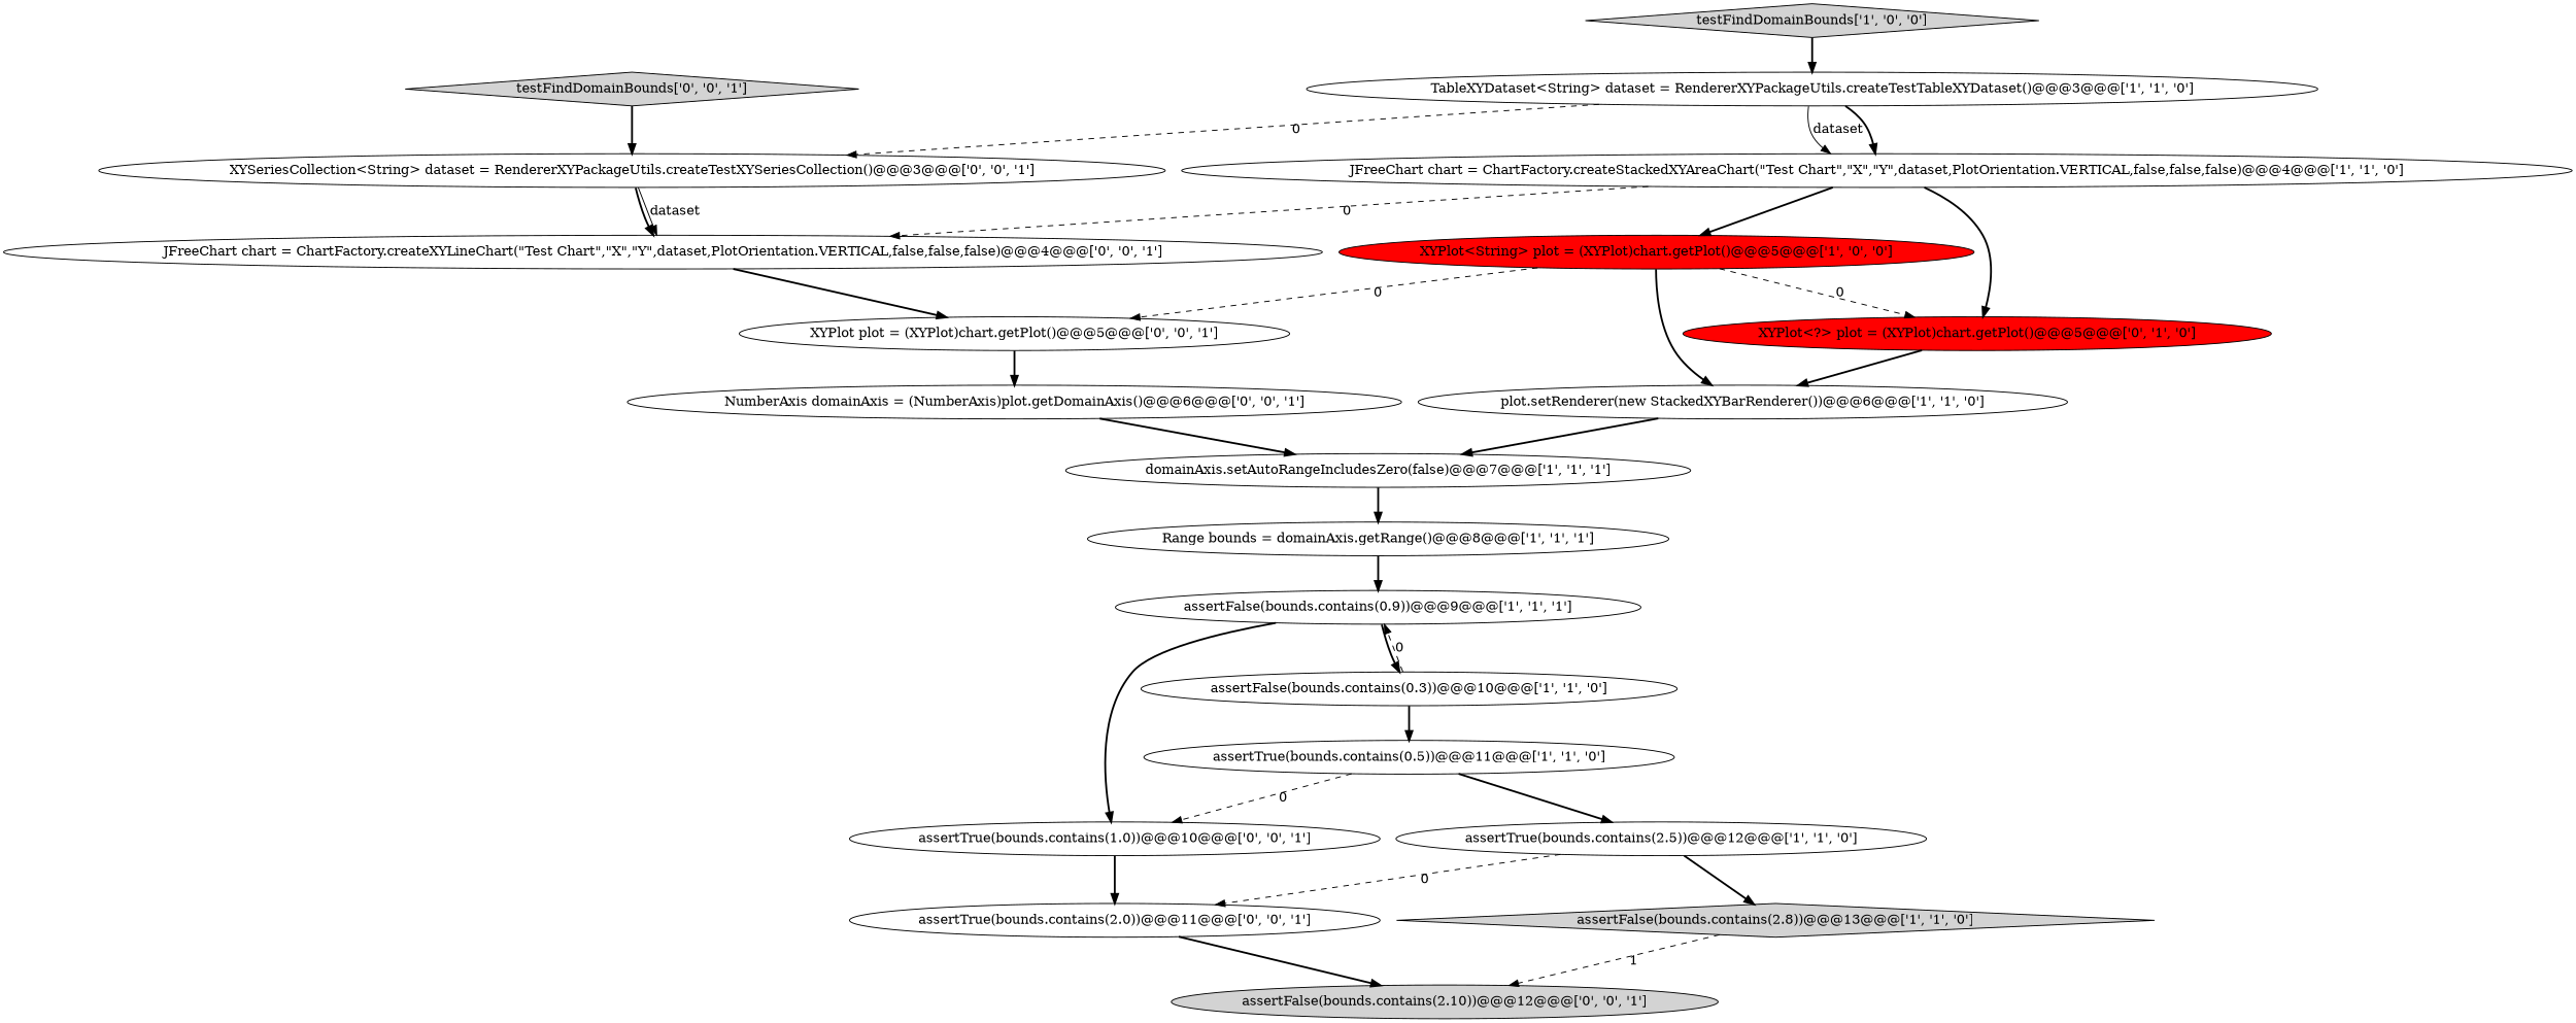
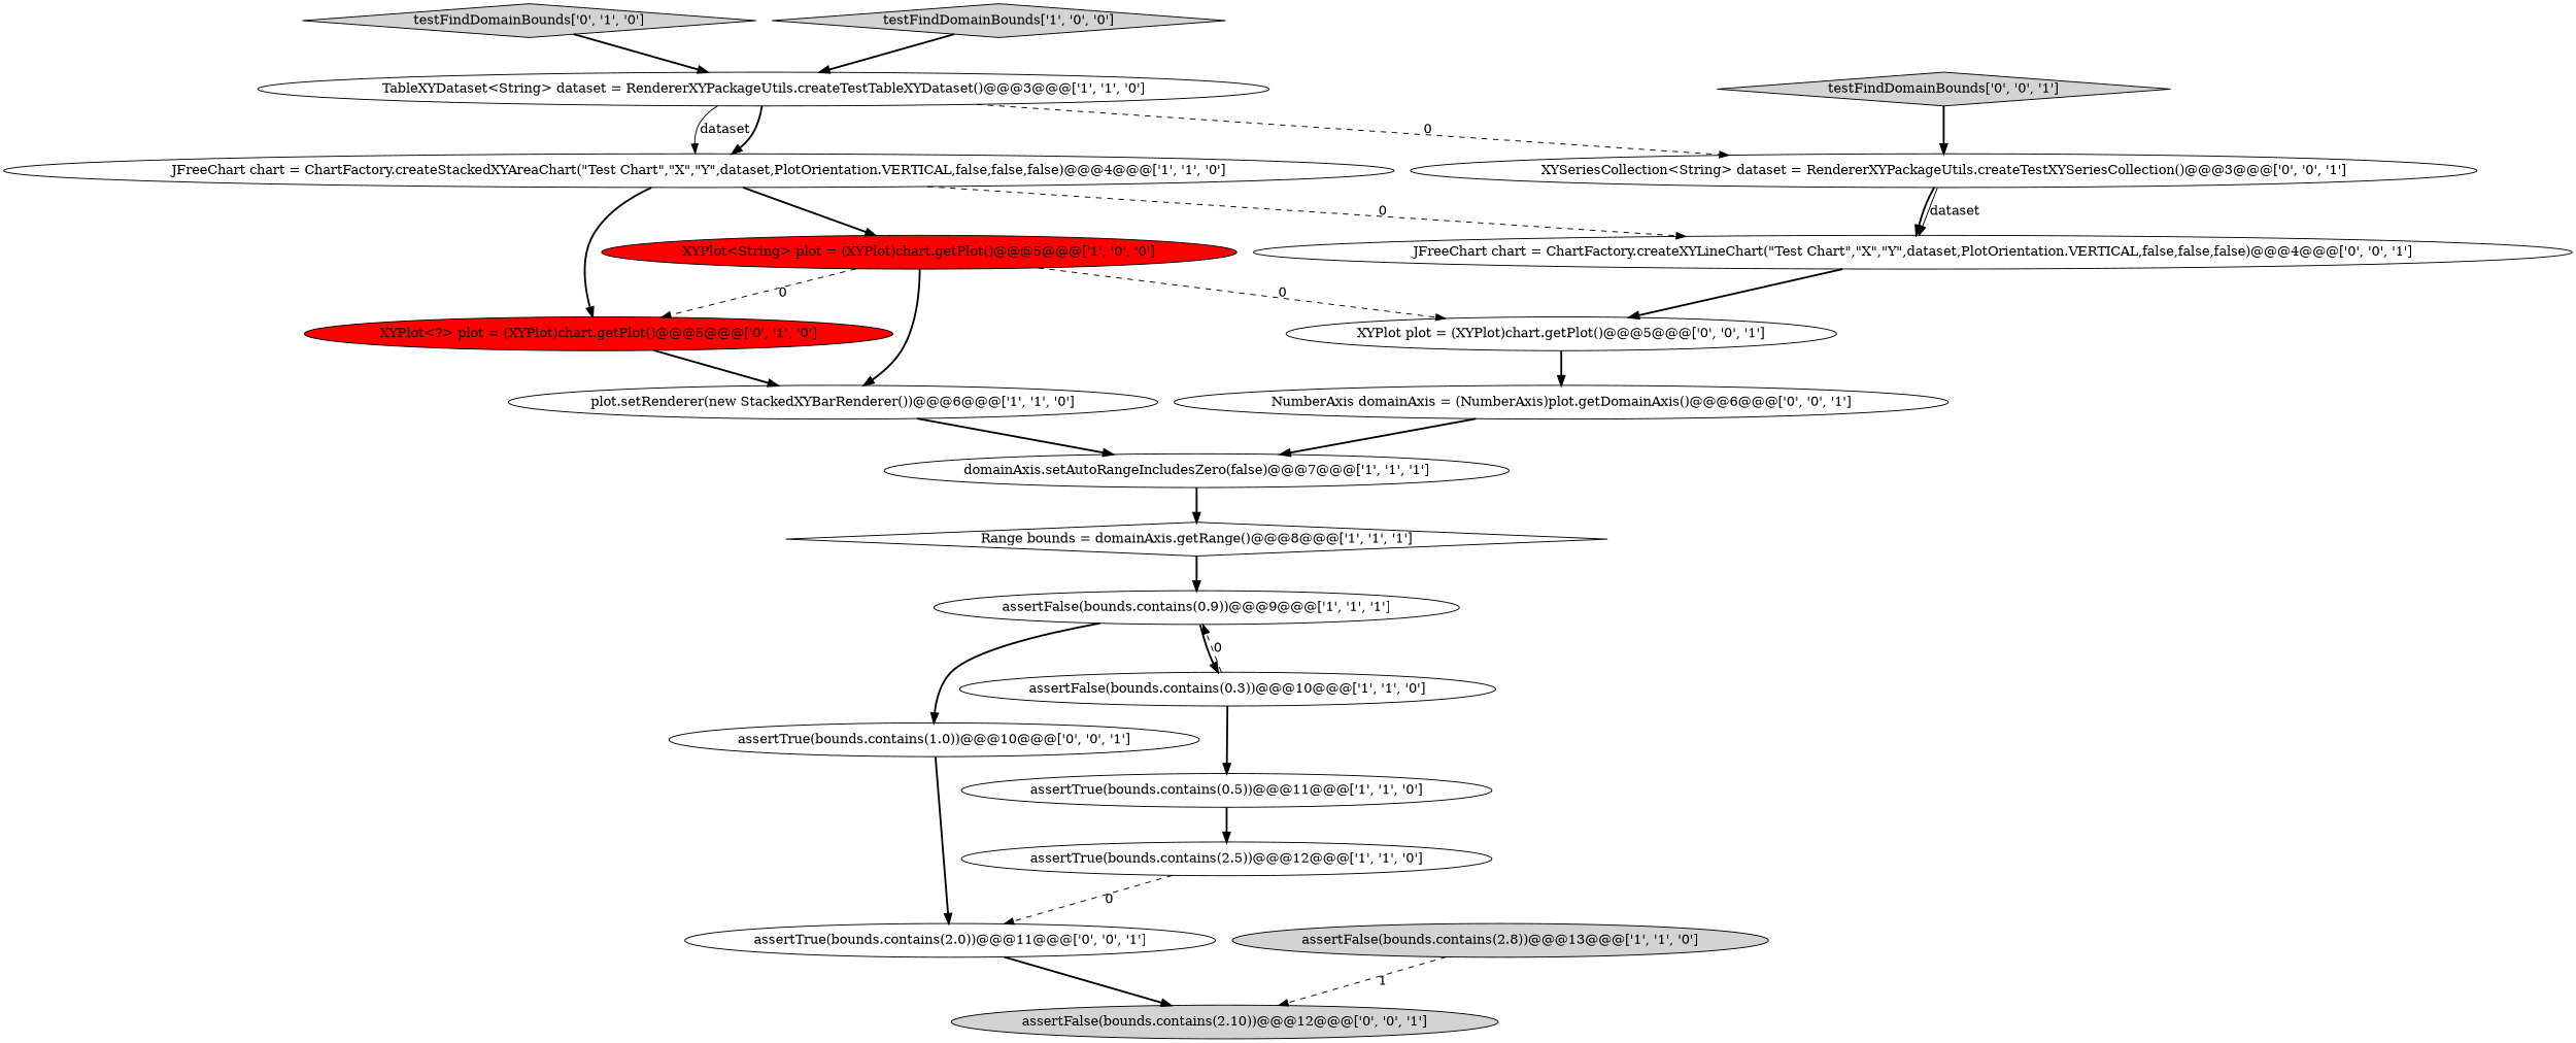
  digraph {
    node [fillcolor=white shape=ellipse style=filled]
    edge [style=bold]
+   n1 [fillcolor=lightgray label="testFindDomainBounds['0', '1', '0']" shape=diamond]
    n2 [label="TableXYDataset<String> dataset = RendererXYPackageUtils.createTestTableXYDataset()@@@3@@@['1', '1', '0']"]
    n3 [label="XYSeriesCollection<String> dataset = RendererXYPackageUtils.createTestXYSeriesCollection()@@@3@@@['0', '0', '1']"]
    n4 [label="JFreeChart chart = ChartFactory.createStackedXYAreaChart(\"Test Chart\",\"X\",\"Y\",dataset,PlotOrientation.VERTICAL,false,false,false)@@@4@@@['1', '1', '0']"]
    n5 [fillcolor=red label="XYPlot<?> plot = (XYPlot)chart.getPlot()@@@5@@@['0', '1', '0']"]
    n6 [label="plot.setRenderer(new StackedXYBarRenderer())@@@6@@@['1', '1', '0']"]
    n7 [label="domainAxis.setAutoRangeIncludesZero(false)@@@7@@@['1', '1', '1']"]
    n8 [label="JFreeChart chart = ChartFactory.createXYLineChart(\"Test Chart\",\"X\",\"Y\",dataset,PlotOrientation.VERTICAL,false,false,false)@@@4@@@['0', '0', '1']"]
    n9 [label="XYPlot plot = (XYPlot)chart.getPlot()@@@5@@@['0', '0', '1']"]
    n10 [label="assertFalse(bounds.contains(0.9))@@@9@@@['1', '1', '1']"]
    n11 [label="assertTrue(bounds.contains(1.0))@@@10@@@['0', '0', '1']"]
    n12 [label="assertFalse(bounds.contains(0.3))@@@10@@@['1', '1', '0']"]
    n13 [label="assertTrue(bounds.contains(2.0))@@@11@@@['0', '0', '1']"]
    n14 [label="assertTrue(bounds.contains(0.5))@@@11@@@['1', '1', '0']"]
    n15 [fillcolor=lightgray label="assertFalse(bounds.contains(2.10))@@@12@@@['0', '0', '1']"]
    n16 [fillcolor=red label="XYPlot<String> plot = (XYPlot)chart.getPlot()@@@5@@@['1', '0', '0']"]
    n17 [label="NumberAxis domainAxis = (NumberAxis)plot.getDomainAxis()@@@6@@@['0', '0', '1']"]
-   n18 [label="Range bounds = domainAxis.getRange()@@@8@@@['1', '1', '1']"]
+   n18 [label="Range bounds = domainAxis.getRange()@@@8@@@['1', '1', '1']" shape=diamond]
    n19 [label="assertTrue(bounds.contains(2.5))@@@12@@@['1', '1', '0']"]
-   n20 [fillcolor=lightgray label="assertFalse(bounds.contains(2.8))@@@13@@@['1', '1', '0']" shape=diamond]
+   n20 [fillcolor=lightgray label="assertFalse(bounds.contains(2.8))@@@13@@@['1', '1', '0']"]
    n21 [fillcolor=lightgray label="testFindDomainBounds['1', '0', '0']" shape=diamond]
    n22 [fillcolor=lightgray label="testFindDomainBounds['0', '0', '1']" shape=diamond]
+   n1 -> n2
    n2 -> n3 [label=0 style=dashed]
    n2 -> n4 [label=dataset style=solid]
    n2 -> n4
    n3 -> n8 [label=dataset style=solid]
    n3 -> n8
    n4 -> n5
    n4 -> n8 [label=0 style=dashed]
    n4 -> n16
    n5 -> n6
    n6 -> n7
    n7 -> n18
    n8 -> n9
    n9 -> n17
    n10 -> n11
    n10 -> n12
    n11 -> n13
    n12 -> n10 [label=0 style=dashed]
    n12 -> n14
    n13 -> n15
-   n14 -> n11 [label=0 style=dashed]
    n14 -> n19
    n16 -> n5 [label=0 style=dashed]
    n16 -> n6
    n16 -> n9 [label=0 style=dashed]
    n17 -> n7
    n18 -> n10
    n19 -> n13 [label=0 style=dashed]
-   n19 -> n20
    n20 -> n15 [label=1 style=dashed]
    n21 -> n2
    n22 -> n3
  }
